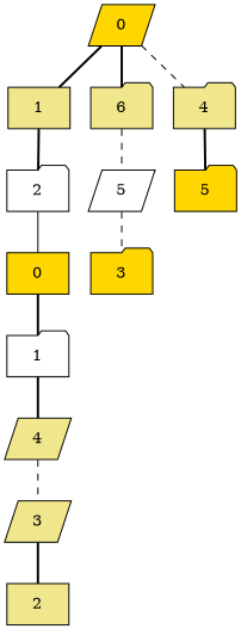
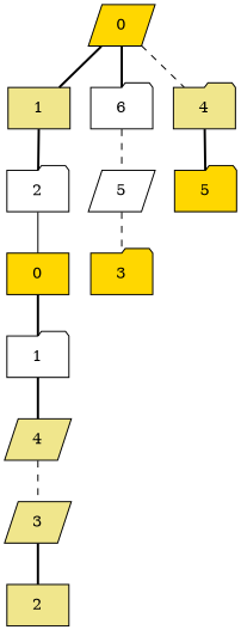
  graph {
    node [style=filled fillcolor=khaki shape=folder]
    edge [style=bold]
    n1 [label=0 fillcolor=gold shape=parallelogram]
    n2 [label=1 shape=box]
-   n3 [label=6]
+   n3 [label=6 fillcolor=white]
    n4 [label=4]
    n5 [label=2 fillcolor=white]
    n6 [label=0 fillcolor=gold shape=box]
    n7 [label=1 fillcolor=white]
    n8 [label=4 shape=parallelogram]
    n9 [label=3 shape=parallelogram]
    n10 [label=2 shape=box]
    n11 [label=5 fillcolor=white shape=parallelogram]
    n12 [label=3 fillcolor=gold]
    n13 [label=5 fillcolor=gold]
    n1 -- n2
    n1 -- n3
    n1 -- n4 [style=dashed]
    n2 -- n5
    n3 -- n11 [style=dashed]
    n4 -- n13
    n5 -- n6 [style=solid]
    n6 -- n7
    n7 -- n8
    n8 -- n9 [style=dashed]
    n9 -- n10
    n11 -- n12 [style=dashed]
  }
